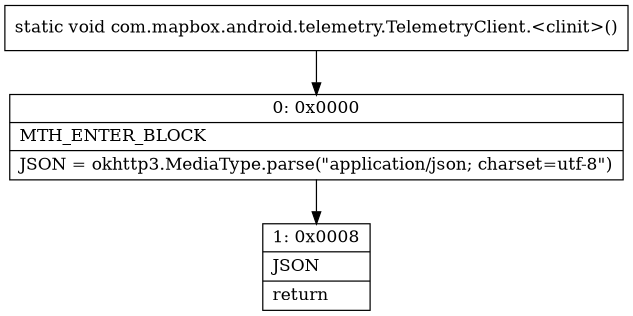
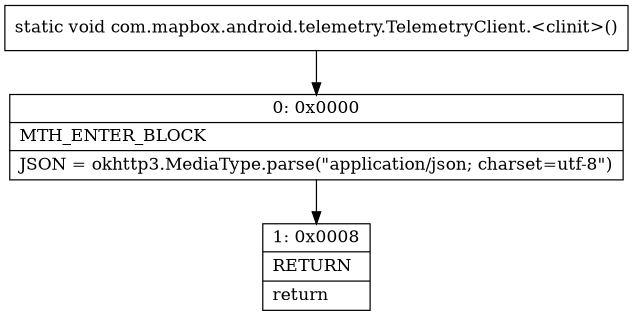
  digraph {
    node [shape=record]
    n1 [label="{0\:\ 0x0000|MTH_ENTER_BLOCK\l|JSON = okhttp3.MediaType.parse(\"application\/json; charset=utf\-8\")\l}"]
-   n2 [label="{1\:\ 0x0008|JSON\l|return\l}"]
+   n2 [label="{1\:\ 0x0008|RETURN\l|return\l}"]
    n3 [label="{static void com.mapbox.android.telemetry.TelemetryClient.\<clinit\>() }"]
    n1 -> n2
    n3 -> n1
  }
